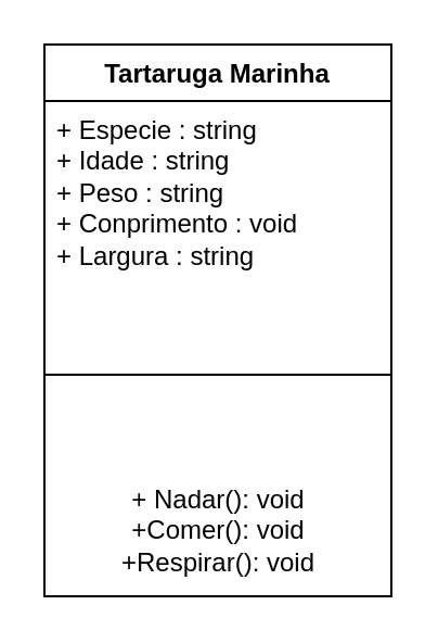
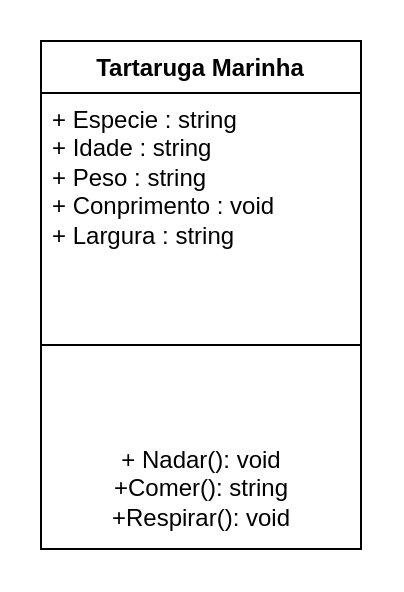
  <mxCell id="0" />
  <mxCell id="1" parent="0" />
  <mxCell id="2" value="Tartaruga Marinha" style="swimlane;fontStyle=1;align=center;verticalAlign=top;childLayout=stackLayout;horizontal=1;startSize=26;horizontalStack=0;resizeParent=1;resizeParentMax=0;resizeLast=0;collapsible=1;marginBottom=0;whiteSpace=wrap;html=1;" vertex="1" parent="1"><mxGeometry x="20" y="20" width="160" height="254" as="geometry" /></mxCell>
  <mxCell id="3" value="+ Especie : string&lt;br&gt;+ Idade : string&lt;br&gt;+ Peso : string&lt;br&gt;+ Conprimento : void&lt;br&gt;+ Largura : string" style="text;strokeColor=none;fillColor=none;align=left;verticalAlign=top;spacingLeft=4;spacingRight=4;overflow=hidden;rotatable=0;points=[[0,0.5],[1,0.5]];portConstraint=eastwest;whiteSpace=wrap;html=1;" vertex="1" parent="2"><mxGeometry y="26" width="160" height="84" as="geometry" /></mxCell>
  <mxCell id="4" value="" style="line;strokeWidth=1;fillColor=none;align=left;verticalAlign=middle;spacingTop=-1;spacingLeft=3;spacingRight=3;rotatable=0;labelPosition=right;points=[];portConstraint=eastwest;strokeColor=inherit;" vertex="1" parent="2"><mxGeometry y="110" width="160" height="84" as="geometry" /></mxCell>
- <mxCell id="5" value="+ Nadar(): void&lt;br&gt;+Comer(): void&lt;br&gt;+Respirar(): void" style="text;html=1;align=center;verticalAlign=middle;resizable=0;points=[];autosize=1;strokeColor=none;fillColor=none;" vertex="1" parent="2"><mxGeometry y="194" width="160" height="60" as="geometry" /></mxCell>
+ <mxCell id="5" value="+ Nadar(): void&lt;br&gt;+Comer(): string&lt;br&gt;+Respirar(): void" style="text;html=1;align=center;verticalAlign=middle;resizable=0;points=[];autosize=1;strokeColor=none;fillColor=none;" vertex="1" parent="2"><mxGeometry y="194" width="160" height="60" as="geometry" /></mxCell>
